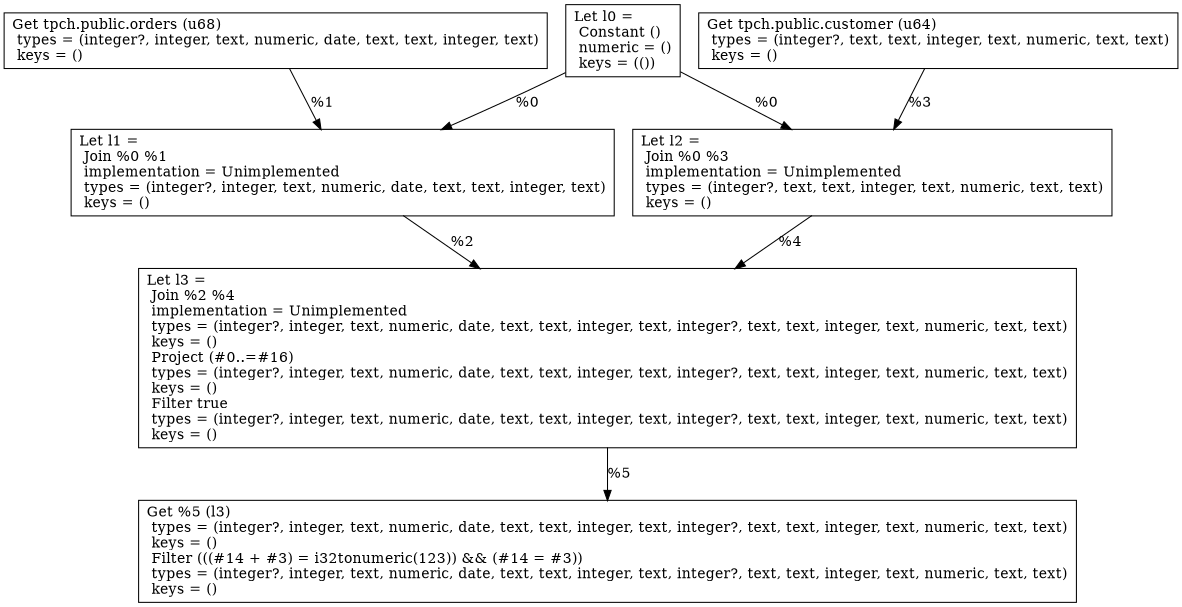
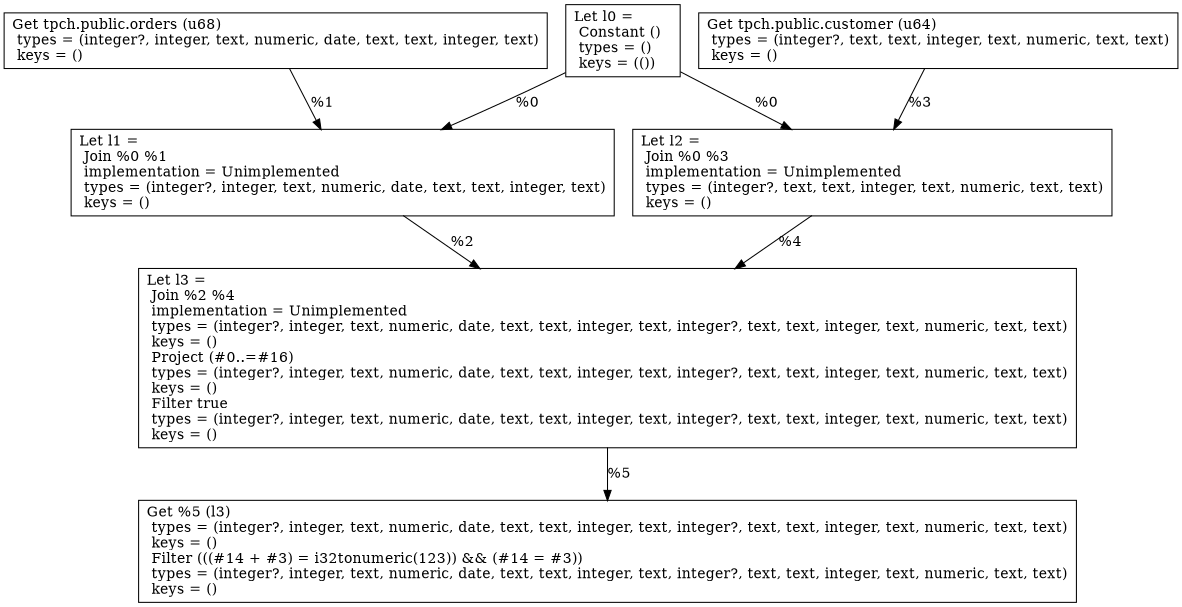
  digraph {
    node [shape=record]
-   n1 [label="Let l0 =\l Constant ()\l  numeric = ()\l  keys = (())\l"]
+   n1 [label="Let l0 =\l Constant ()\l  types = ()\l  keys = (())\l"]
    n2 [label="Let l1 =\l Join %0 %1\l  implementation = Unimplemented\l  types = (integer?, integer, text, numeric, date, text, text, integer, text)\l  keys = ()\l"]
    n3 [label="Let l2 =\l Join %0 %3\l  implementation = Unimplemented\l  types = (integer?, text, text, integer, text, numeric, text, text)\l  keys = ()\l"]
    n4 [label=" Get tpch.public.orders (u68)\l  types = (integer?, integer, text, numeric, date, text, text, integer, text)\l  keys = ()\l"]
    n5 [label="Let l3 =\l Join %2 %4\l  implementation = Unimplemented\l  types = (integer?, integer, text, numeric, date, text, text, integer, text, integer?, text, text, integer, text, numeric, text, text)\l  keys = ()\l Project (#0..=#16)\l  types = (integer?, integer, text, numeric, date, text, text, integer, text, integer?, text, text, integer, text, numeric, text, text)\l  keys = ()\l Filter true\l  types = (integer?, integer, text, numeric, date, text, text, integer, text, integer?, text, text, integer, text, numeric, text, text)\l  keys = ()\l"]
    n6 [label=" Get tpch.public.customer (u64)\l  types = (integer?, text, text, integer, text, numeric, text, text)\l  keys = ()\l"]
    n7 [label=" Get %5 (l3)\l  types = (integer?, integer, text, numeric, date, text, text, integer, text, integer?, text, text, integer, text, numeric, text, text)\l  keys = ()\l Filter (((#14 + #3) = i32tonumeric(123)) && (#14 = #3))\l  types = (integer?, integer, text, numeric, date, text, text, integer, text, integer?, text, text, integer, text, numeric, text, text)\l  keys = ()\l"]
    n1 -> n2 [label="%0\l"]
    n1 -> n3 [label="%0\l"]
    n2 -> n5 [label="%2\l"]
    n3 -> n5 [label="%4\l"]
    n4 -> n2 [label="%1\l"]
    n5 -> n7 [label="%5\l"]
    n6 -> n3 [label="%3\l"]
  }
